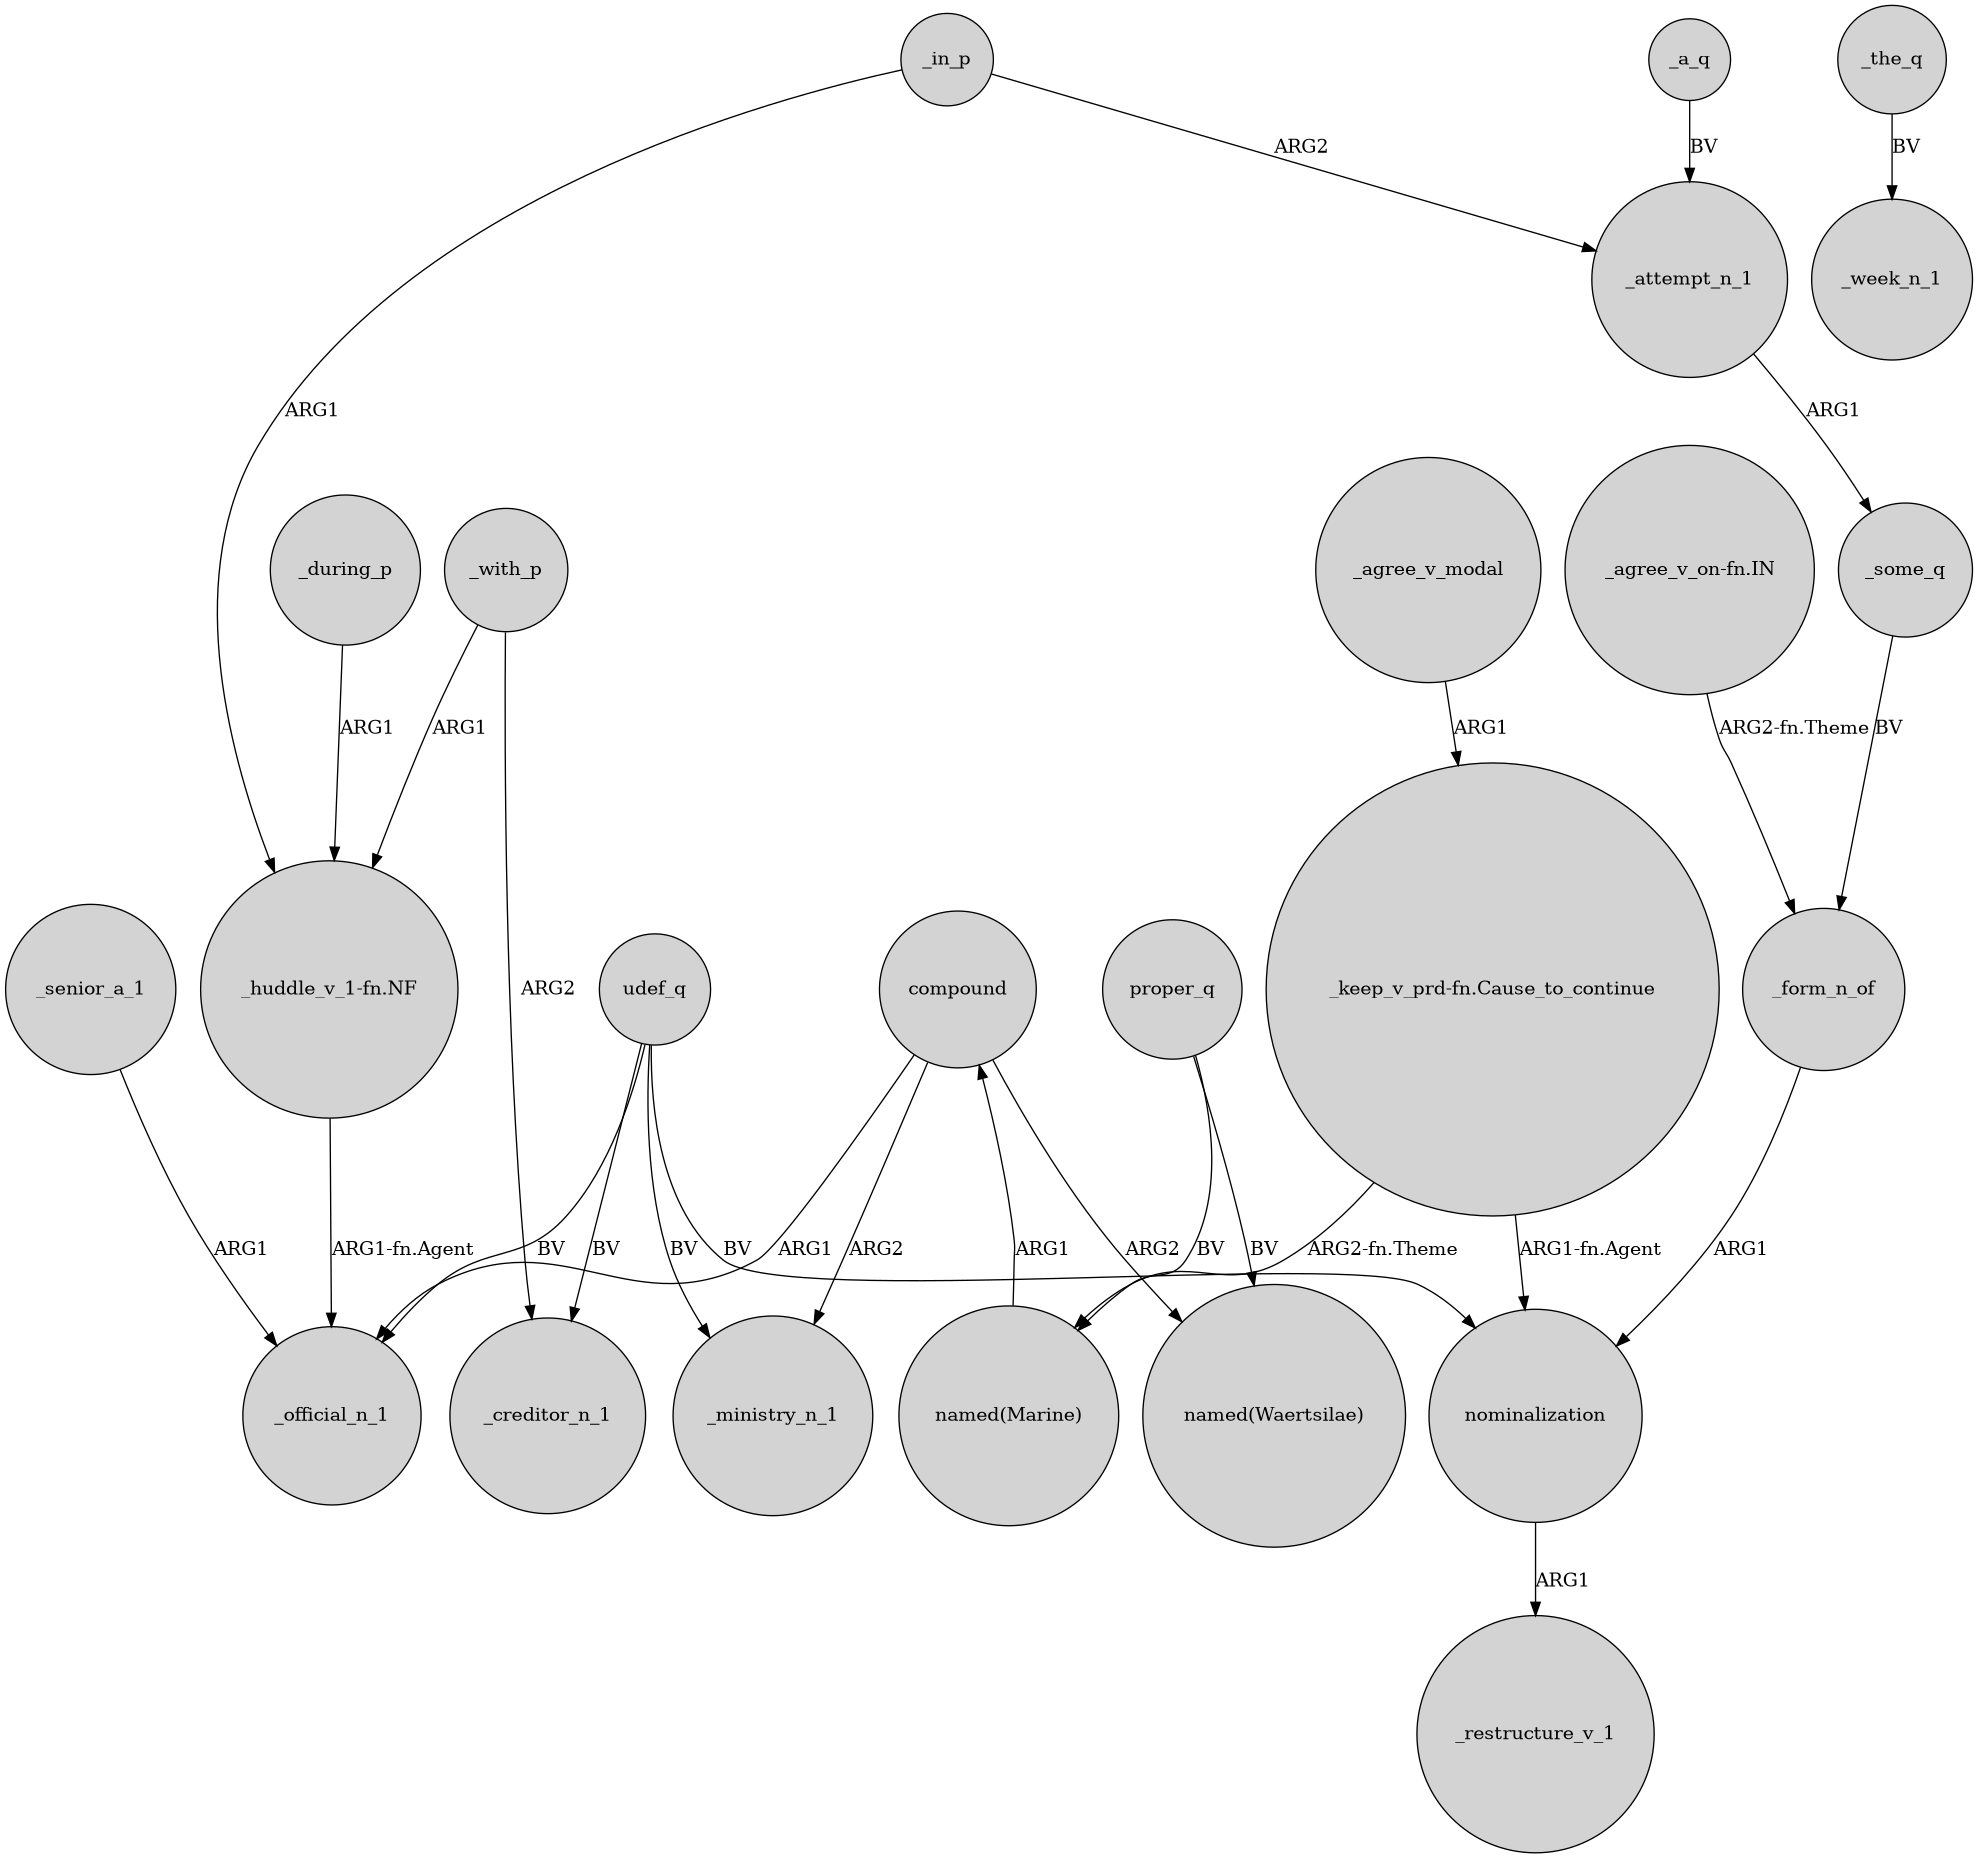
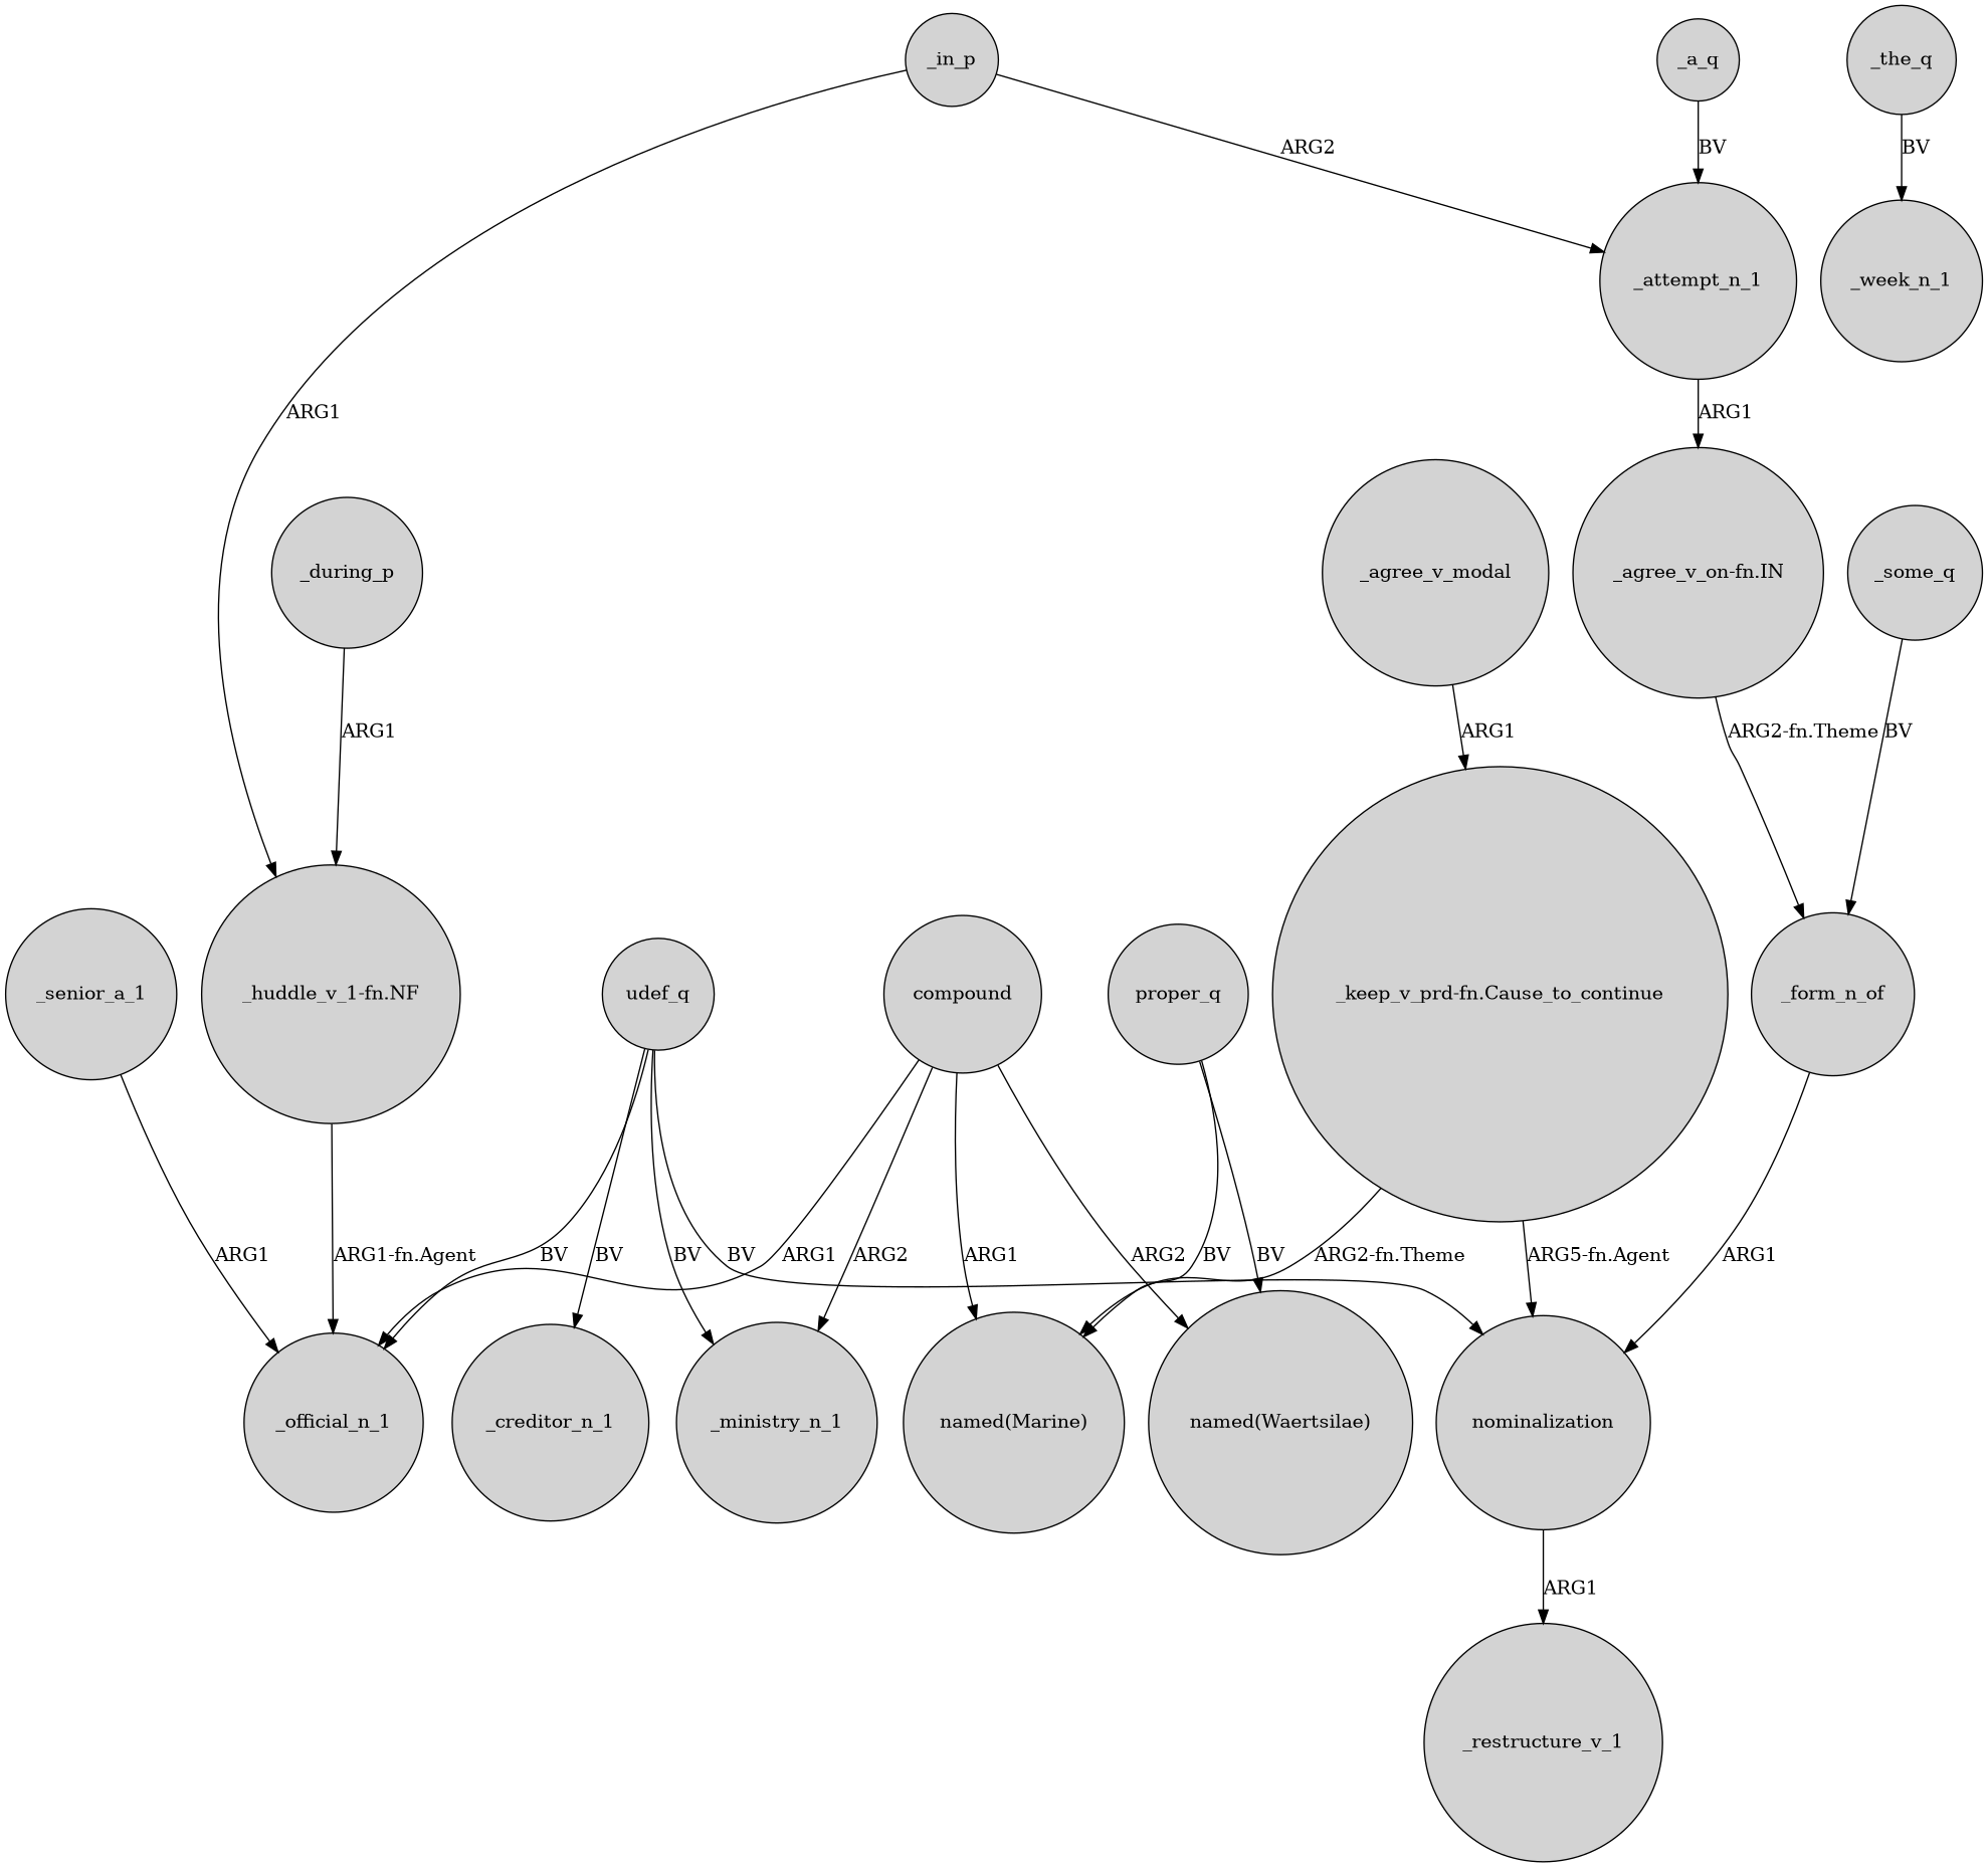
  digraph {
    node [shape=circle style=filled]
-   _with_p
    "_huddle_v_1-fn.NF"
    _creditor_n_1
    _official_n_1
    "_keep_v_prd-fn.Cause_to_continue"
    "named(Marine)"
    nominalization
    _restructure_v_1
    compound
    _ministry_n_1
    "named(Waertsilae)"
    udef_q
    _some_q
    _form_n_of
    proper_q
    n16 [label=_agree_v_modal]
    _attempt_n_1
    "_agree_v_on-fn.IN"
    _during_p
    _a_q
    _the_q
    _week_n_1
    _in_p
    _senior_a_1
-   _with_p -> "_huddle_v_1-fn.NF" [label=ARG1]
-   _with_p -> _creditor_n_1 [label=ARG2]
    "_huddle_v_1-fn.NF" -> _official_n_1 [label="ARG1-fn.Agent"]
    "_keep_v_prd-fn.Cause_to_continue" -> "named(Marine)" [label="ARG2-fn.Theme"]
-   "_keep_v_prd-fn.Cause_to_continue" -> nominalization [label="ARG1-fn.Agent"]
+   "_keep_v_prd-fn.Cause_to_continue" -> nominalization [label="ARG5-fn.Agent"]
    nominalization -> _restructure_v_1 [label=ARG1]
    compound -> _official_n_1 [label=ARG1]
-   "named(Marine)" -> compound [label=ARG1]
+   compound -> "named(Marine)" [label=ARG1]
    compound -> _ministry_n_1 [label=ARG2]
    compound -> "named(Waertsilae)" [label=ARG2]
    udef_q -> _creditor_n_1 [label=BV]
    udef_q -> _official_n_1 [label=BV]
    udef_q -> nominalization [label=BV]
    udef_q -> _ministry_n_1 [label=BV]
    _some_q -> _form_n_of [label=BV]
    _form_n_of -> nominalization [label=ARG1]
    proper_q -> "named(Marine)" [label=BV]
    proper_q -> "named(Waertsilae)" [label=BV]
    n16 -> "_keep_v_prd-fn.Cause_to_continue" [label=ARG1]
-   _attempt_n_1 -> _some_q [label=ARG1]
+   _attempt_n_1 -> "_agree_v_on-fn.IN" [label=ARG1]
    "_agree_v_on-fn.IN" -> _form_n_of [label="ARG2-fn.Theme"]
    _during_p -> "_huddle_v_1-fn.NF" [label=ARG1]
    _a_q -> _attempt_n_1 [label=BV]
    _the_q -> _week_n_1 [label=BV]
    _in_p -> "_huddle_v_1-fn.NF" [label=ARG1]
    _in_p -> _attempt_n_1 [label=ARG2]
    _senior_a_1 -> _official_n_1 [label=ARG1]
  }
